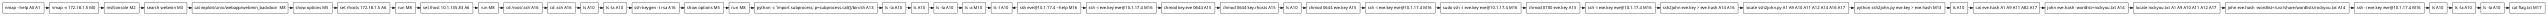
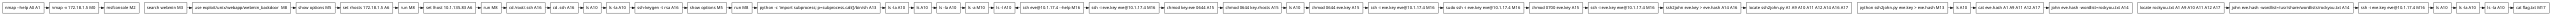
  digraph {
    fontname="Noto Sans"
    rankdir=TB
    node [fontname="Noto Sans" shape=box]
    edge [constraint=false fontname="Noto Sans"]
    n1 [label="nmap --help A0 A1 "]
    n2 [label="nmap -v 172.18.1.5 M0 "]
    n3 [label="msfconsole M2 "]
    n4 [label="search webmin M3 "]
-   n5 [label="cat exploit/unix/webapp/webmin_backdoor  M8"]
+   n5 [label="use exploit/unix/webapp/webmin_backdoor  M8 "]
    n6 [label="show options M5 "]
    n7 [label="set rhosts 172.18.1.5 A6 "]
    n8 [label="run M8 "]
    n9 [label="set lhost 10.1.135.83 A6 "]
    n10 [label="run M8 "]
    n11 [label="cd /root/.ssh A16 "]
    n12 [label="cd .ssh A16 "]
    n13 [label="ls A10 "]
    n14 [label="ls -la A10 "]
    n15 [label="ssh-keygen -t rsa A16 "]
    n16 [label="show options M5 "]
    n17 [label="run M8 "]
    n18 [label="python -c 'import subprocess; p=subprocess.call([/bin/sh A13 "]
    n19 [label="ls -la A10 "]
    n20 [label="ls A10 "]
    n21 [label="ls -la A10 "]
    n22 [label="ls -a M10 "]
    n23 [label="ls -l A10 "]
    n24 [label="ssh eve@10.1.17.4 --help M16 "]
    n25 [label="ssh -i eve.key eve@10.1.17.4 M16 "]
    n26 [label="chmod key.eve 0644 A15 "]
    n27 [label="chmod 0644 key.rhosts A15"]
    n28 [label="ls A10 "]
    n29 [label="chmod 0644 eve.key A15 "]
    n30 [label="ssh -i eve.key eve@10.1.17.4 M16 "]
    n31 [label="sudo ssh -i eve.key eve@10.1.17.4 M16 "]
    n32 [label="chmod 0700 eve.key A15 "]
    n33 [label="ssh -i eve.key eve@10.1.17.4 M16 "]
    n34 [label="ssh2john eve.key > eve.hash A14 A16 "]
    n35 [label="locate ssh2john.py A1 A9 A10 A11 A12 A14 A16 A17 "]
    n36 [label="python ssh2john.py eve.key > eve.hash M13 "]
    n37 [label="ls A10 "]
-   n38 [label="cat eve.hash A1 A9 A11 A82 A17"]
+   n38 [label="cat eve.hash A1 A9 A11 A12 A17 "]
    n39 [label="john eve.hash -wordlist=rockyou.txt A14 "]
    n40 [label="locate rockyou.txt A1 A9 A10 A11 A12 A17 "]
    n41 [label="john eve.hash -wordlist=/usr/share/wordlists/rockyou.txt A14 "]
    n42 [label="ssh -i eve.key eve@10.1.17.4 M16 "]
    n43 [label="ls A10 "]
    n44 [label="ls -la A10 "]
    n45 [label="ls -la A10 "]
    n46 [label="cat flag.txt M17 "]
    n1 -> n2
    n2 -> n3
-   n3 -> n4
    n4 -> n5
    n5 -> n6
    n6 -> n7
    n7 -> n8
    n8 -> n9
    n9 -> n10
    n10 -> n11
    n11 -> n12
    n12 -> n13
    n13 -> n14
    n14 -> n15
    n15 -> n16
    n16 -> n17
    n17 -> n18
    n18 -> n19
    n19 -> n20
    n20 -> n21
    n21 -> n22
    n22 -> n23
    n24 -> n23
    n24 -> n25
    n25 -> n26
    n26 -> n27
    n27 -> n28
    n28 -> n29
    n29 -> n30
    n30 -> n31
    n31 -> n32
    n32 -> n33
    n33 -> n34
    n34 -> n35
-   n35 -> n36
    n36 -> n37
    n37 -> n38
    n38 -> n39
-   n39 -> n40
    n40 -> n41
    n41 -> n42
    n42 -> n43
    n43 -> n44
    n44 -> n45
    n45 -> n46
  }
